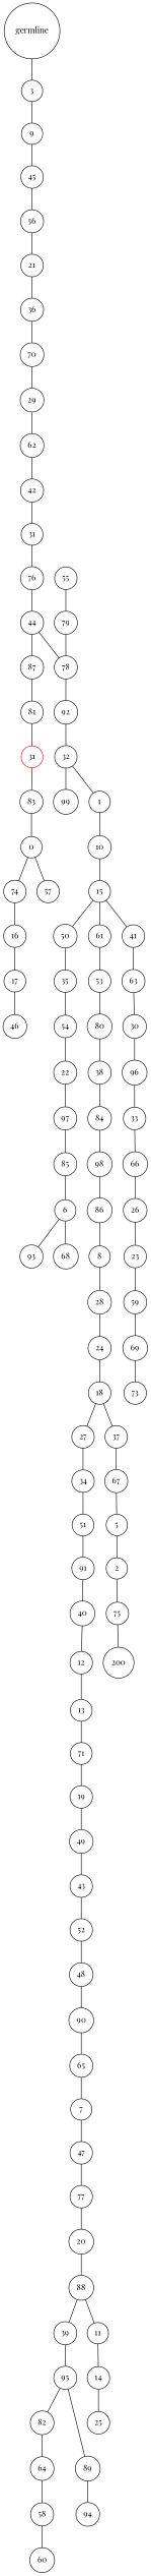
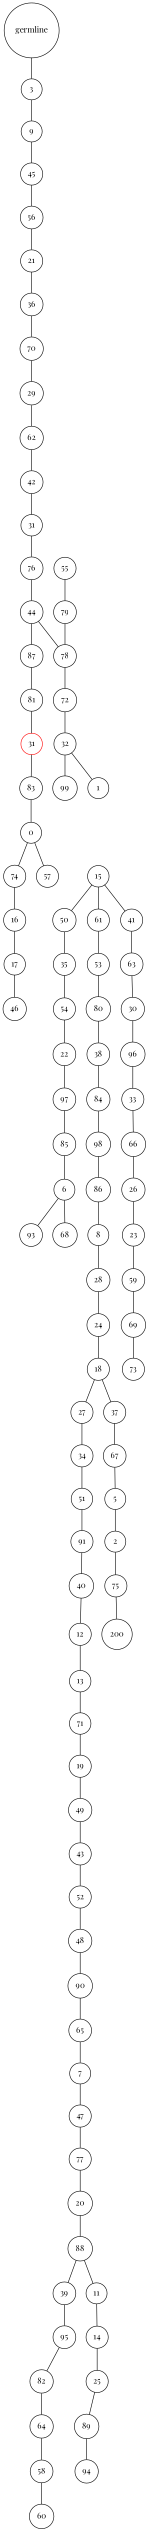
  graph {
    fontname="Playfair Display"
    rankdir=UD
    splines=line
    node [fontname="Playfair Display" shape=circle]
    edge [fontname="Playfair Display"]
    n1 [label=germline]
    n2 [label=3]
    n3 [label=9]
    n4 [label=45]
    n5 [label=56]
    n6 [label=21]
    n7 [label=36]
    n8 [label=70]
    n9 [label=29]
    n10 [label=62]
    n11 [label=42]
    n12 [label=31]
    n13 [label=76]
    n14 [label=44]
    n15 [label=87]
    n16 [label=78]
    n17 [label=81]
    n18 [label=55]
    n19 [label=79]
    n20 [color=red label=31]
    n21 [label=83]
    n22 [label=0]
    n23 [label=74]
    n24 [label=57]
    n25 [label=16]
    n26 [label=17]
    n27 [label=46]
-   n28 [label=92]
+   n28 [label=72]
    n29 [label=32]
    n30 [label=99]
    n31 [label=1]
-   n32 [label=10]
    n33 [label=15]
    n34 [label=50]
    n35 [label=61]
    n36 [label=41]
    n37 [label=35]
    n38 [label=53]
    n39 [label=63]
    n40 [label=54]
    n41 [label=22]
    n42 [label=97]
    n43 [label=85]
    n44 [label=6]
    n45 [label=93]
    n46 [label=68]
    n47 [label=80]
    n48 [label=38]
    n49 [label=84]
    n50 [label=98]
    n51 [label=86]
    n52 [label=8]
    n53 [label=28]
    n54 [label=24]
    n55 [label=18]
    n56 [label=27]
    n57 [label=37]
    n58 [label=34]
    n59 [label=67]
    n60 [label=51]
    n61 [label=91]
    n62 [label=40]
    n63 [label=12]
    n64 [label=13]
    n65 [label=71]
    n66 [label=19]
    n67 [label=49]
    n68 [label=43]
    n69 [label=52]
    n70 [label=48]
    n71 [label=90]
    n72 [label=65]
    n73 [label=7]
    n74 [label=47]
    n75 [label=77]
    n76 [label=20]
    n77 [label=88]
    n78 [label=39]
    n79 [label=11]
    n80 [label=95]
    n81 [label=14]
    n82 [label=82]
    n83 [label=64]
    n84 [label=58]
    n85 [label=60]
    n86 [label=25]
    n87 [label=89]
    n88 [label=94]
    n89 [label=5]
    n90 [label=2]
    n91 [label=75]
    n92 [label=200]
    n93 [label=30]
    n94 [label=96]
    n95 [label=33]
    n96 [label=66]
    n97 [label=26]
    n98 [label=23]
    n99 [label=59]
    n100 [label=69]
    n101 [label=73]
    n1 -- n2
    n2 -- n3
    n3 -- n4
    n4 -- n5
    n5 -- n6
    n6 -- n7
    n7 -- n8
    n8 -- n9
    n9 -- n10
    n10 -- n11
    n11 -- n12
    n12 -- n13
    n13 -- n14
    n14 -- n15
    n14 -- n16
    n15 -- n17
    n16 -- n28
    n17 -- n20
    n18 -- n19
    n19 -- n16
    n20 -- n21
    n21 -- n22
    n22 -- n23
    n22 -- n24
    n23 -- n25
    n25 -- n26
    n26 -- n27
    n28 -- n29
    n29 -- n30
    n29 -- n31
-   n31 -- n32
-   n32 -- n33
    n33 -- n34
    n33 -- n35
    n33 -- n36
    n34 -- n37
    n35 -- n38
    n36 -- n39
    n37 -- n40
    n38 -- n47
    n39 -- n93
    n40 -- n41
    n41 -- n42
    n42 -- n43
    n43 -- n44
    n44 -- n45
    n44 -- n46
    n47 -- n48
    n48 -- n49
    n49 -- n50
    n50 -- n51
    n51 -- n52
    n52 -- n53
    n53 -- n54
    n54 -- n55
    n55 -- n56
    n55 -- n57
    n56 -- n58
    n57 -- n59
    n58 -- n60
    n59 -- n89
    n60 -- n61
    n61 -- n62
    n62 -- n63
    n63 -- n64
    n64 -- n65
    n65 -- n66
    n66 -- n67
    n67 -- n68
    n68 -- n69
    n69 -- n70
    n70 -- n71
    n71 -- n72
    n72 -- n73
    n73 -- n74
    n74 -- n75
    n75 -- n76
    n76 -- n77
    n77 -- n78
    n77 -- n79
    n78 -- n80
    n79 -- n81
    n80 -- n82
    n81 -- n86
    n82 -- n83
    n83 -- n84
    n84 -- n85
-   n80 -- n87
+   n86 -- n87
    n87 -- n88
    n89 -- n90
    n90 -- n91
    n91 -- n92
    n93 -- n94
    n94 -- n95
    n95 -- n96
    n96 -- n97
    n97 -- n98
    n98 -- n99
    n99 -- n100
    n100 -- n101
  }
